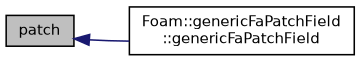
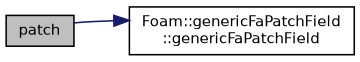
  digraph {
    rankdir=LR
    node [color=black fontname=Helvetica fontsize=10 shape=record]
    n1 [fillcolor=grey75 fontcolor=black height=0.2 label=patch style=filled width=0.4]
    n2 [height=0.2 label="Foam::genericFaPatchField\l::genericFaPatchField" width=0.4]
-   n1 -> n2 [color=midnightblue dir=back fontname=Helvetica fontsize=10 labelfontname=Helvetica labelfontsize=10 style=solid]
+   n2 -> n1 [color=midnightblue dir=back fontname=Helvetica fontsize=10 labelfontname=Helvetica labelfontsize=10 style=solid]
  }
